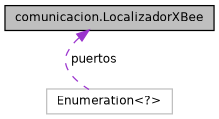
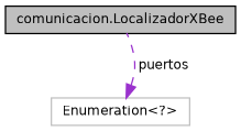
  digraph {
    node [fontname=Helvetica fontsize=10 shape=record style=filled]
    n1 [color=black fillcolor=grey75 fontcolor=black height=0.2 label="comunicacion.LocalizadorXBee" width=0.4]
    n2 [color=grey75 fillcolor=white height=0.2 label="Enumeration\<?\>" width=0.4]
-   n1 -> n2 [color=darkorchid3 dir=back fontname=Helvetica fontsize=10 label=" puertos" labelfontname=Helvetica labelfontsize=10 style=dashed]
+   n2 -> n1 [color=darkorchid3 dir=back fontname=Helvetica fontsize=10 label=" puertos" labelfontname=Helvetica labelfontsize=10 style=dashed]
  }
